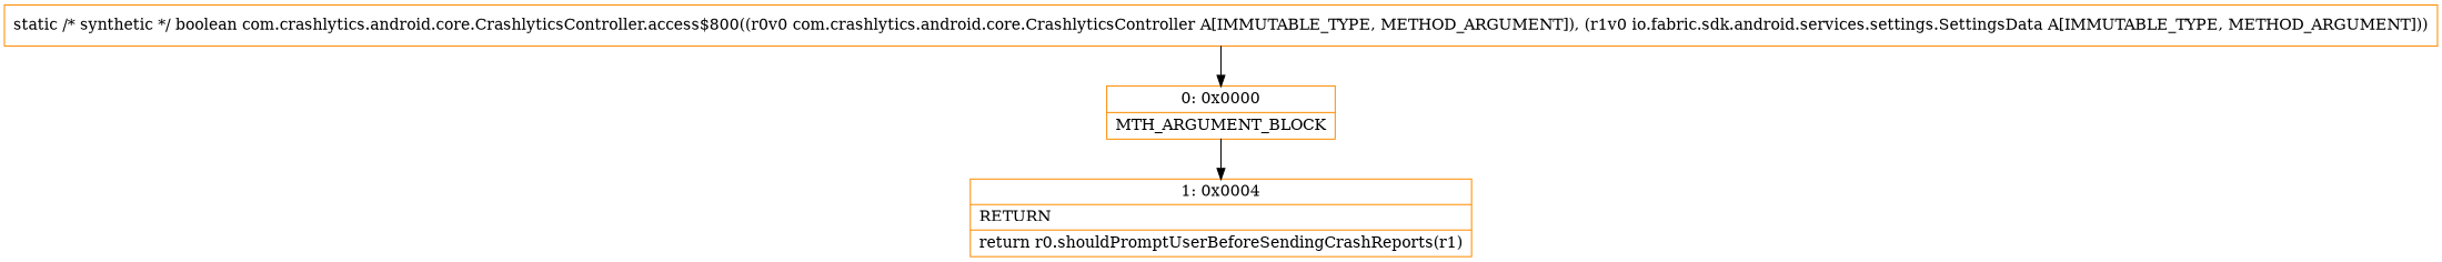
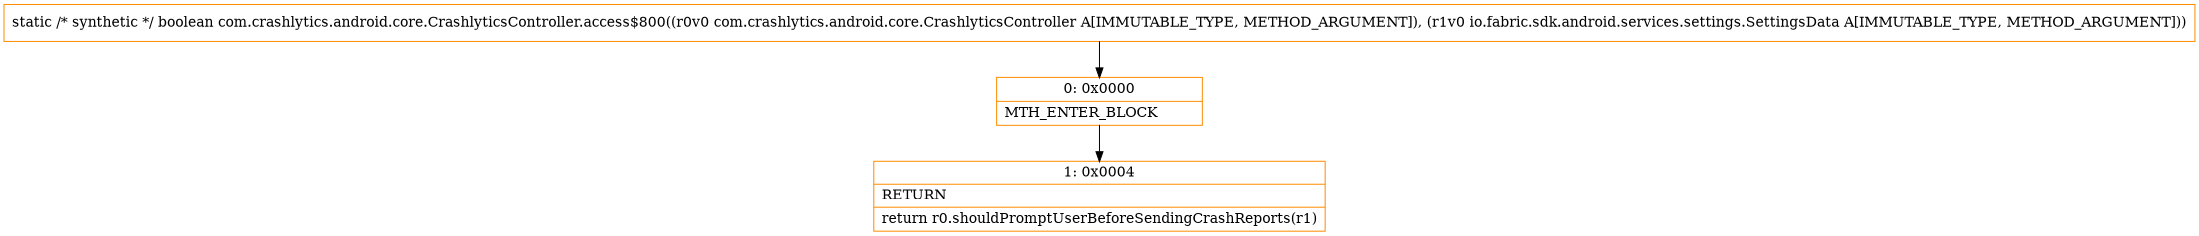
  digraph {
    fontname="DejaVu Serif"
    node [shape=record color=darkorange fontname="DejaVu Serif"]
    edge [fontname="DejaVu Serif"]
-   n1 [label="{0\:\ 0x0000|MTH_ARGUMENT_BLOCK\l}"]
+   n1 [label="{0\:\ 0x0000|MTH_ENTER_BLOCK\l}"]
    n2 [label="{1\:\ 0x0004|RETURN\l|return r0.shouldPromptUserBeforeSendingCrashReports(r1)\l}"]
    n3 [label="{static \/* synthetic *\/ boolean com.crashlytics.android.core.CrashlyticsController.access$800((r0v0 com.crashlytics.android.core.CrashlyticsController A[IMMUTABLE_TYPE, METHOD_ARGUMENT]), (r1v0 io.fabric.sdk.android.services.settings.SettingsData A[IMMUTABLE_TYPE, METHOD_ARGUMENT])) }"]
    n1 -> n2
    n3 -> n1
  }
